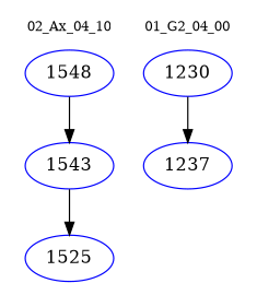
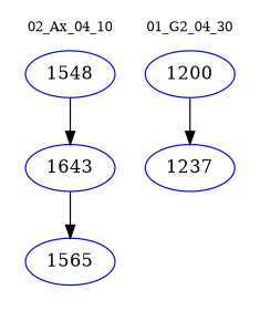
  digraph {
    node [color=blue]
    edge [color=black]
    n1 [label=1548]
-   n2 [label=1543]
-   n3 [label=1525]
-   n4 [label=1230]
+   n2 [label=1643]
+   n3 [label=1565]
+   n4 [label=1200]
    n5 [label=1237]
    subgraph cluster_1 {
      color=white
      fontsize=10
      label="02_Ax_04_10"
      n1
      n2
      n3
    }
    subgraph cluster_2 {
      color=white
      fontsize=10
-     label="01_G2_04_00"
+     label="01_G2_04_30"
      n4
      n5
    }
    n1 -> n2
    n2 -> n3
    n4 -> n5
  }
